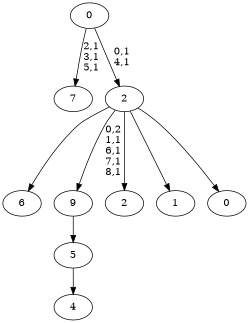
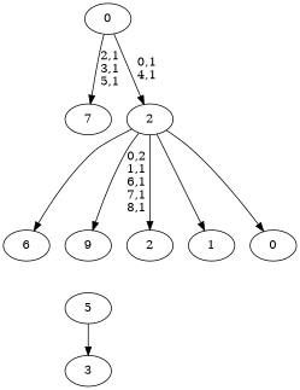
  digraph {
    n1 [label=7]
    n2 [label=6]
    n3 [label=5]
-   n4 [label=4]
+   n4 [label=3]
    9
    n6 [label=2]
    n7 [label=1]
    n8 [label=0]
    2
    0
    n3 -> n4
-   9 -> n3
    2 -> n2
    2 -> 9 [label="0,2\n1,1\n6,1\n7,1\n8,1"]
    2 -> n6
    2 -> n7
    2 -> n8
    0 -> n1 [label="2,1\n3,1\n5,1"]
    0 -> 2 [label="0,1\n4,1"]
  }
